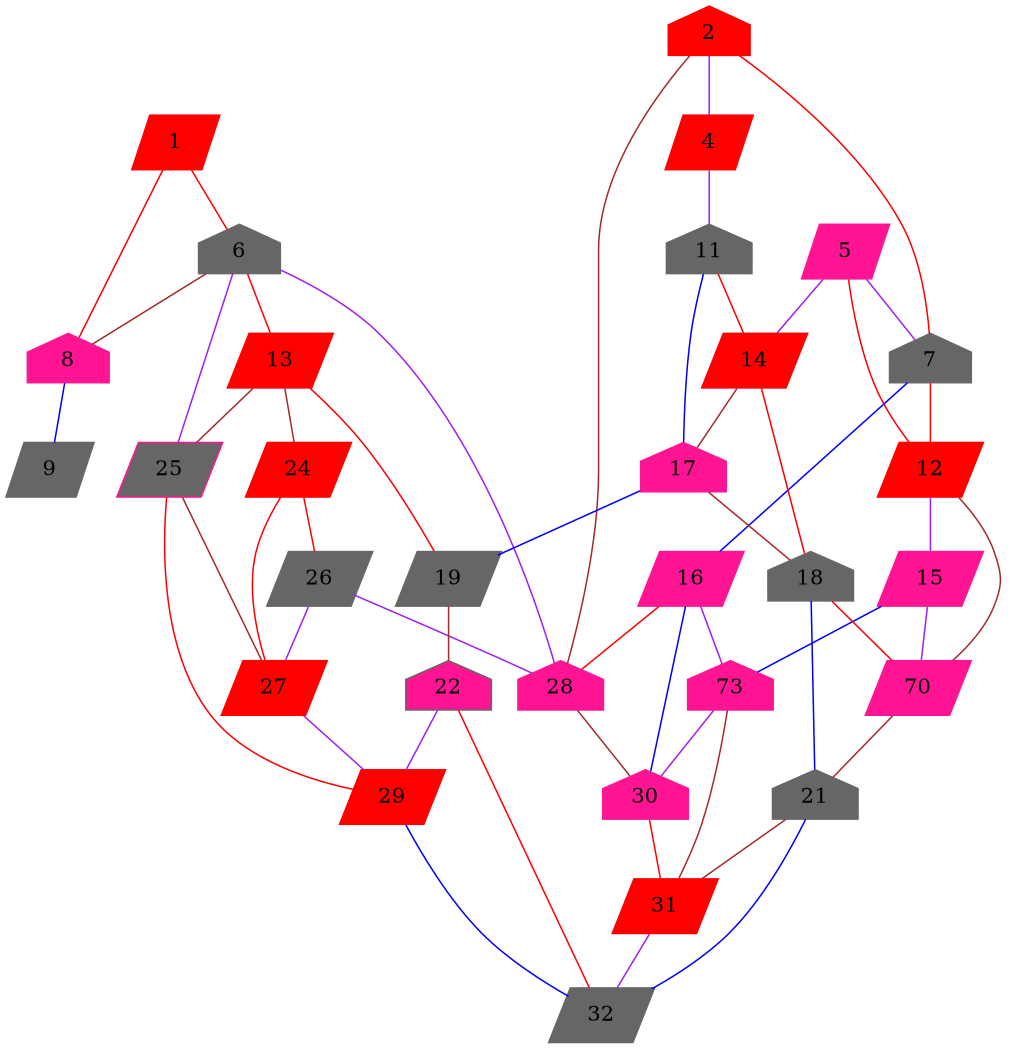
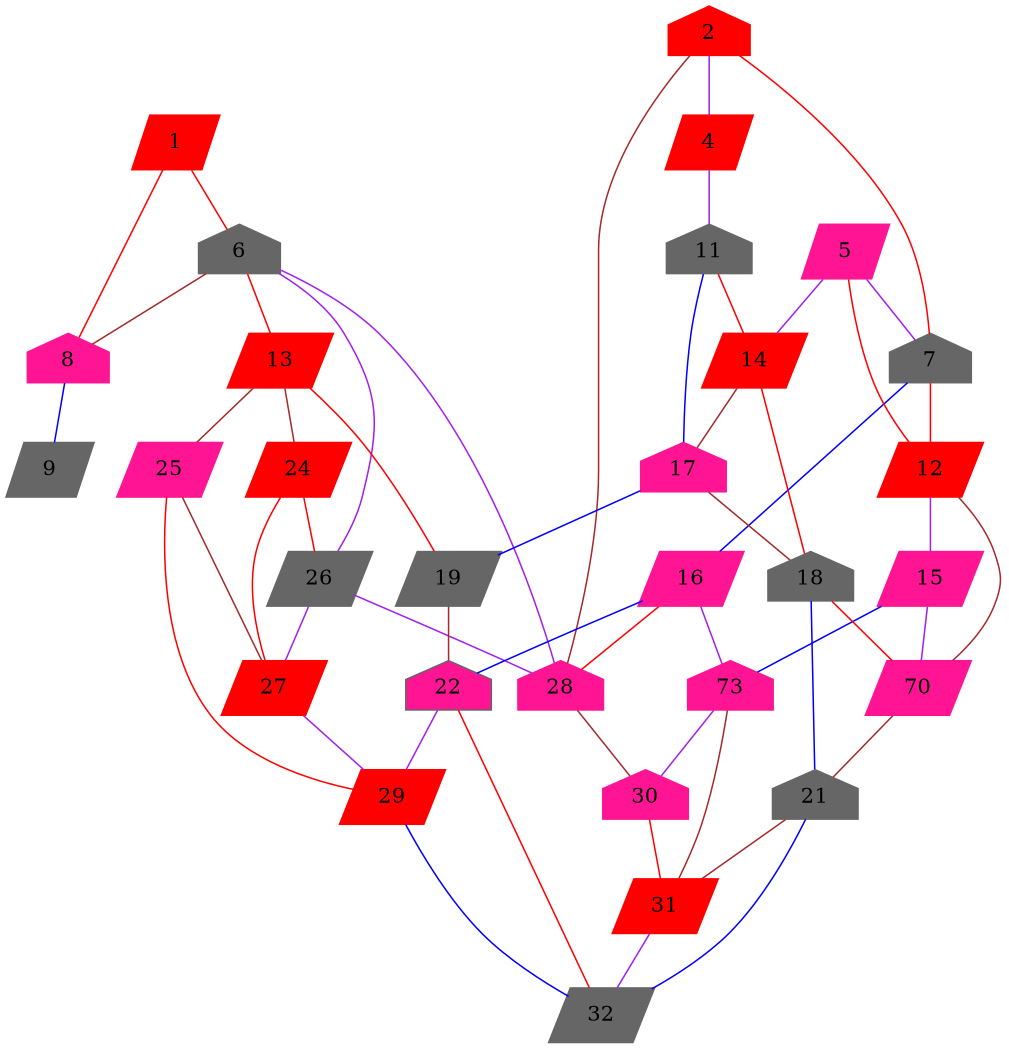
  graph {
    node [color=red shape=parallelogram style=filled]
    edge [color=red weight=1.0]
    1
    6 [color=gray40 shape=house]
    8 [color=deeppink shape=house]
    28 [color=deeppink shape=house]
    13
    26 [color=gray40]
    9 [color=gray40]
    2 [shape=house]
    4
    7 [color=gray40 shape=house]
    11 [color=gray40 shape=house]
    12
    16 [color=deeppink]
    30 [color=deeppink shape=house]
    14
    17 [color=deeppink shape=house]
    5 [color=deeppink]
    15 [color=deeppink]
    n19 [color=deeppink label=70]
    18 [color=gray40 shape=house]
    19 [color=gray40]
    24
-   25 [color=deeppink fillcolor=gray40]
+   25 [color=deeppink]
    27
    n25 [color=deeppink label=73 shape=house]
    22 [color=gray40 fillcolor=deeppink shape=house]
    21 [color=gray40 shape=house]
    29
    31
    32 [color=gray40]
    1 -- 6
    1 -- 8
    6 -- 8 [color=brown]
    6 -- 28 [color=purple]
    6 -- 13
-   6 -- 25 [color=purple]
+   6 -- 26 [color=purple]
    8 -- 9 [color=blue weight=2.0]
    28 -- 30 [color=brown weight=2.0]
    13 -- 19
    13 -- 24 [color=brown]
    13 -- 25 [color=brown]
    26 -- 28 [color=purple]
    26 -- 27 [color=purple]
    2 -- 28 [color=brown]
    2 -- 4 [color=purple]
    2 -- 7
    4 -- 11 [color=purple]
    7 -- 12
    7 -- 16 [color=blue]
    11 -- 14
    11 -- 17 [color=blue]
    12 -- 15 [color=purple]
    12 -- n19 [color=brown]
    16 -- 28
-   16 -- 30 [color=blue]
+   16 -- 22 [color=blue]
    16 -- n25 [color=purple]
    30 -- 31
    14 -- 17 [color=brown]
    14 -- 18
    17 -- 18 [color=brown]
    17 -- 19 [color=blue]
    5 -- 7 [color=purple]
    5 -- 12
    5 -- 14 [color=purple]
    15 -- n19 [color=purple]
    15 -- n25 [color=blue]
    n19 -- 21 [color=brown]
    18 -- n19
    18 -- 21 [color=blue]
    19 -- 22 [color=brown]
    24 -- 26
    24 -- 27
    25 -- 27 [color=brown]
    25 -- 29
    27 -- 29 [color=purple]
    n25 -- 30 [color=purple]
    n25 -- 31 [color=brown]
    22 -- 29 [color=purple]
    22 -- 32
    21 -- 31 [color=brown]
    21 -- 32 [color=blue]
    29 -- 32 [color=blue]
    31 -- 32 [color=purple]
  }
